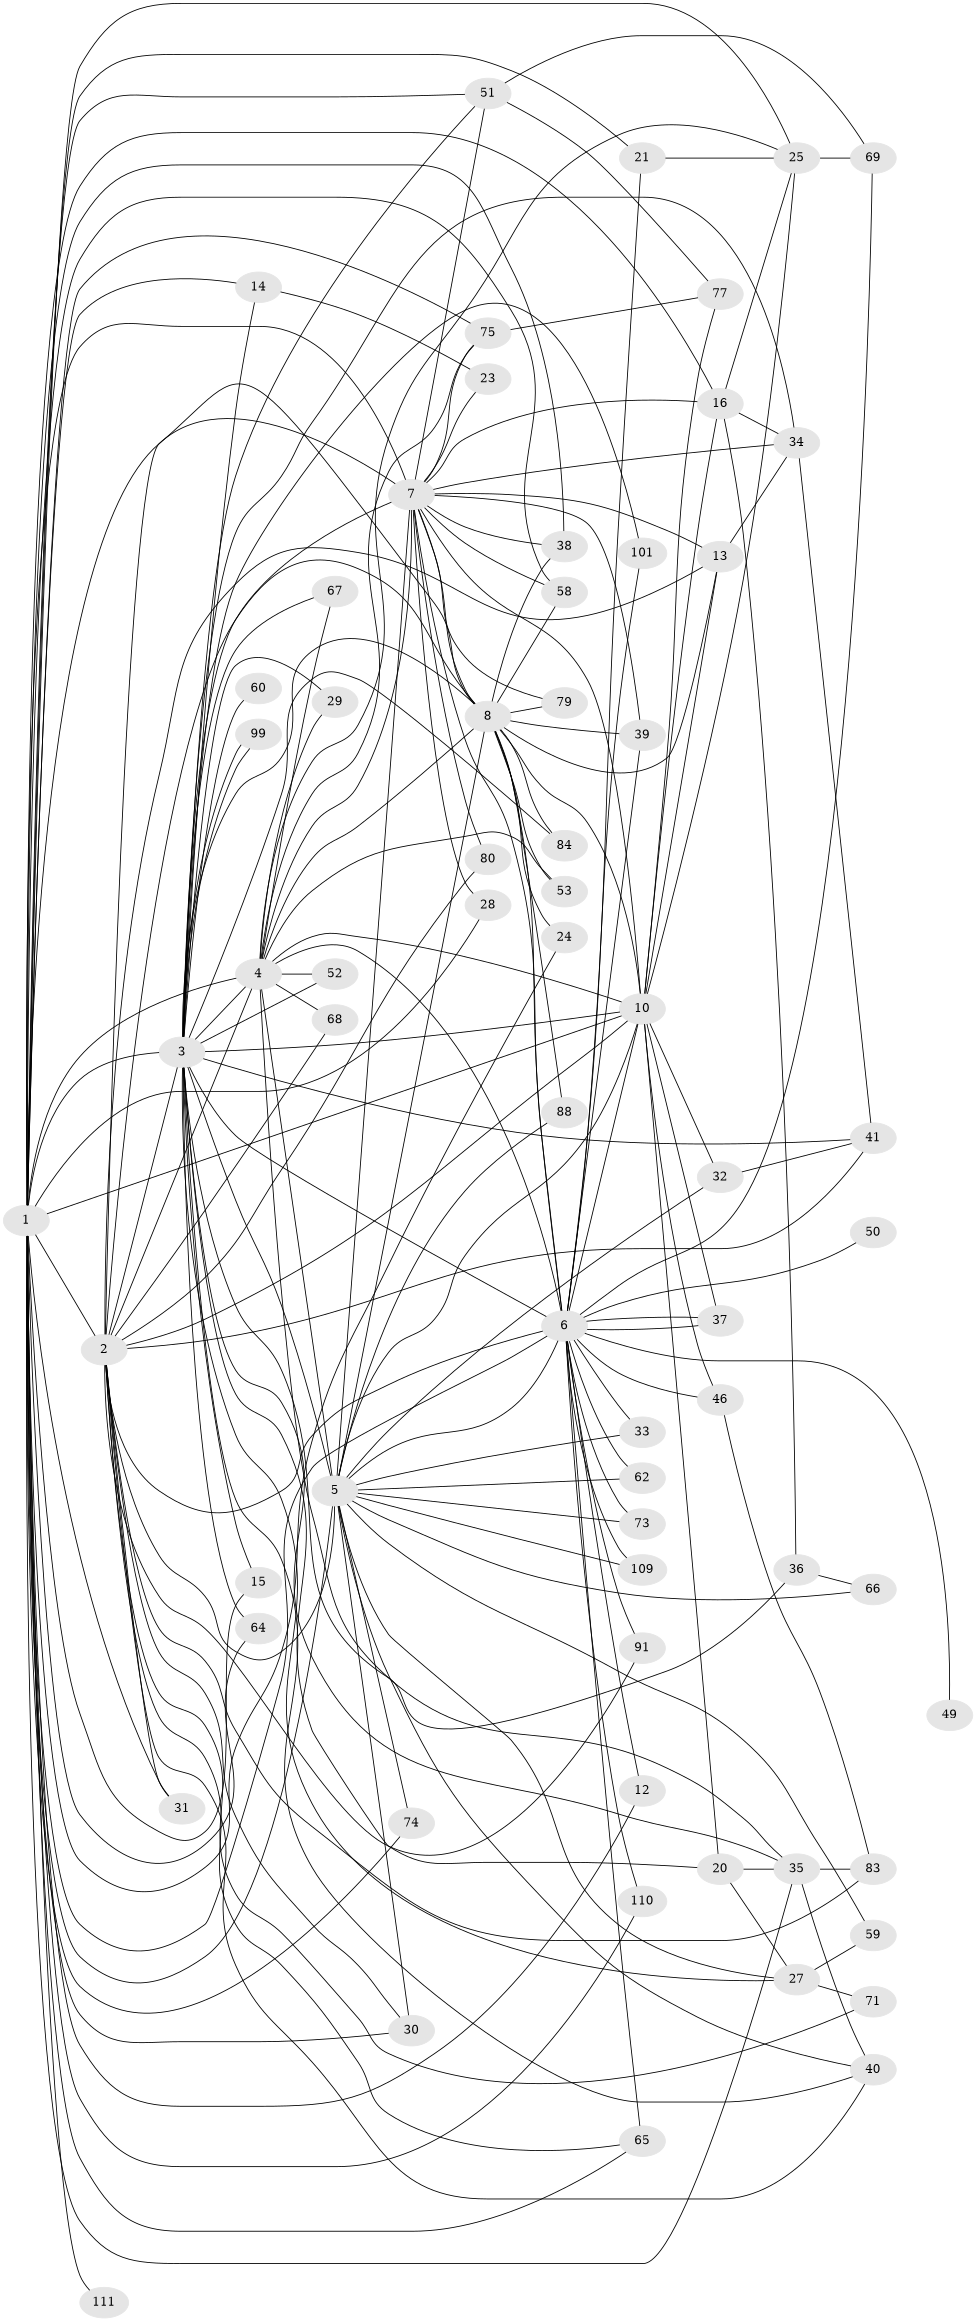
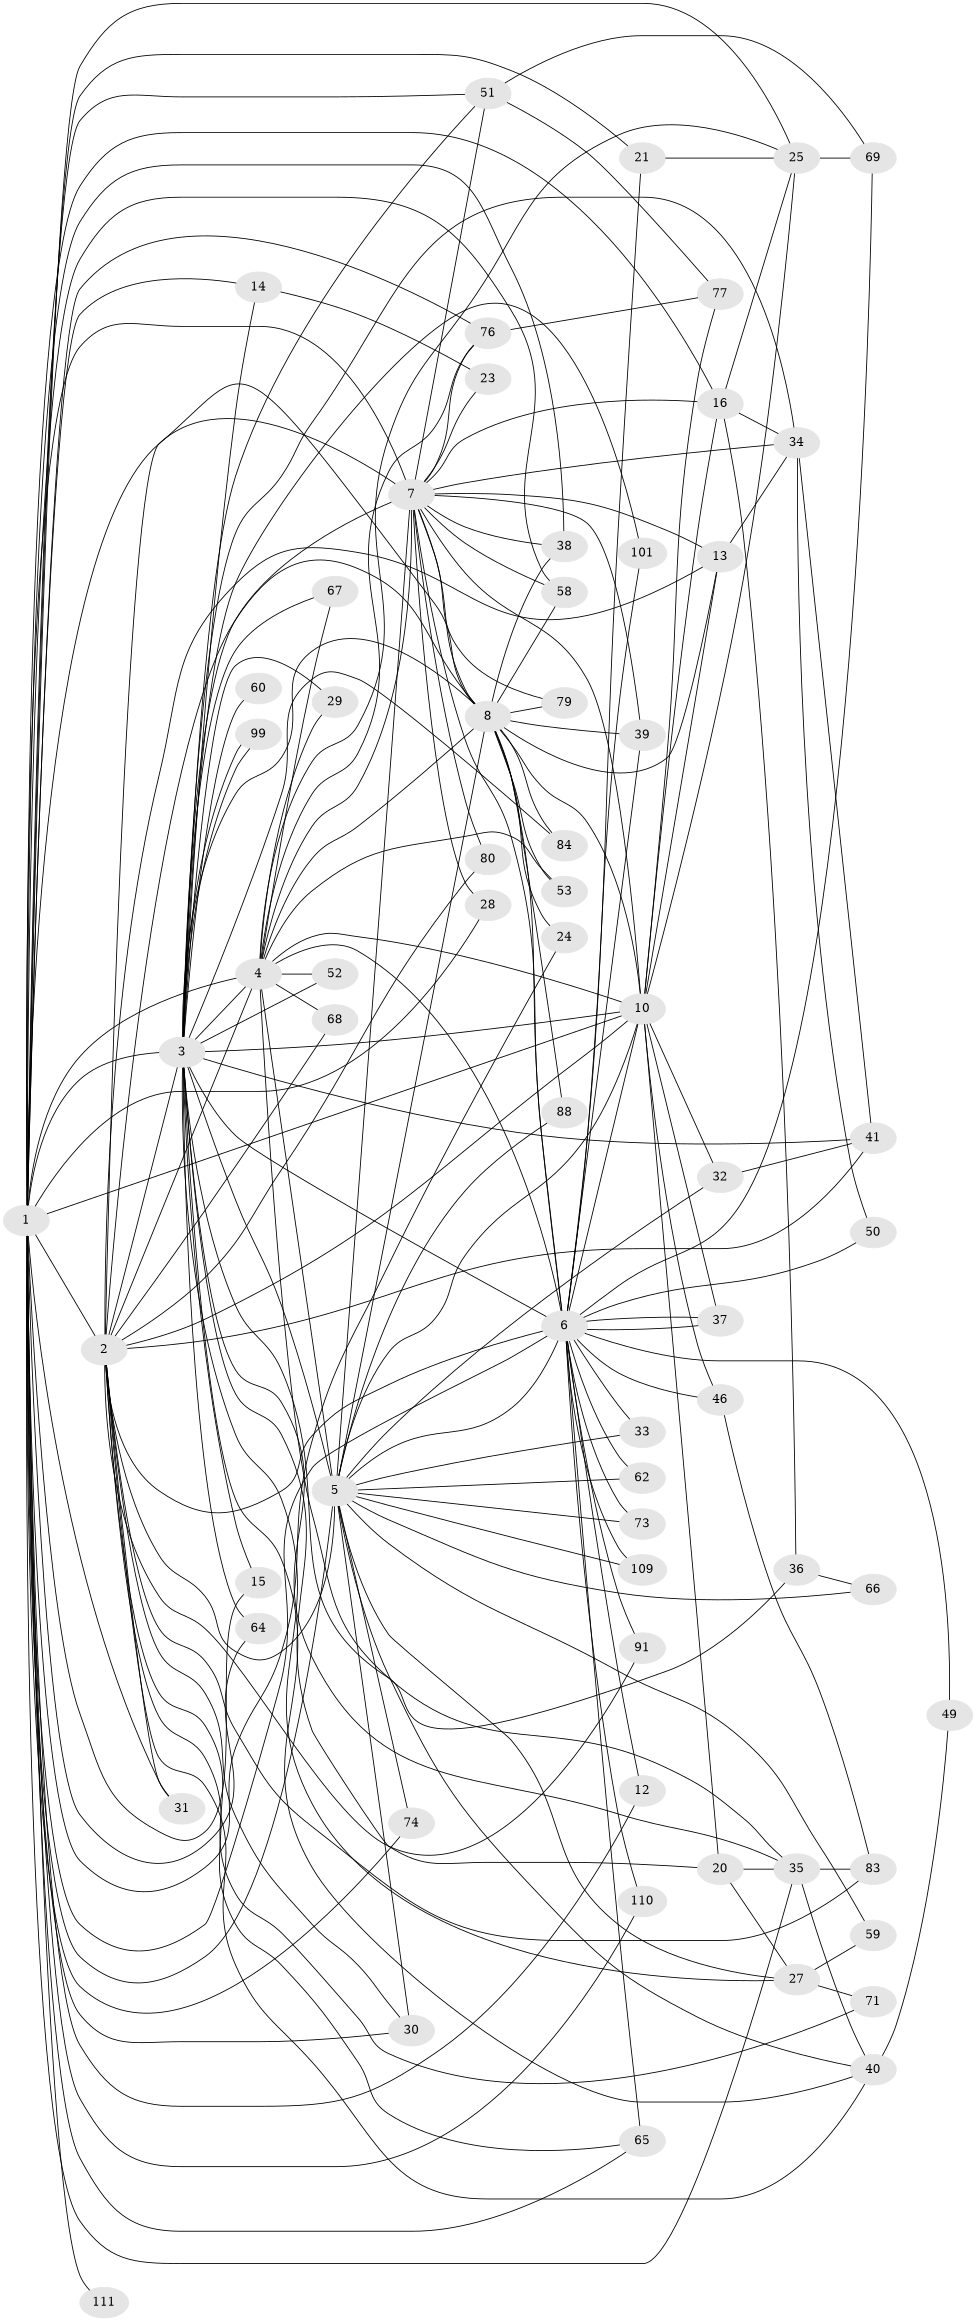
  graph {
    rankdir=LR
    node [color=gray90 style=filled]
    2 [super="+17+54+42"]
    3 [super="+6"]
    4 [super="+70"]
    5
    7 [super="+48"]
    8
    n7 [label=6 super="+45"]
    10 [super="+76+19+82"]
    30 [super="+95"]
    31
    65 [super="+97"]
    13 [super="+22"]
    n13 [label=68]
    40 [super="+96"]
    41 [super="+43"]
    71
    80
    83
    91
    1
    12
    14
    15
    16 [super="+93"]
    21
    24
    25 [super="+56+26"]
    28
    35 [super="+87+61"]
    38 [super="+113"]
    51 [super="+106"]
    58 [super="+78"]
    64
    74
-   75 [super="+107"]
+   75 [super="+107" label=76]
    110
    111
    20
    27 [super="+68"]
    29
    34 [super="+44+57+86"]
    36
    52
    60
    67
    84
    99
    101
    53
    32
    33
    59 [super="+89"]
    62
    66
    73
    88
    109
    23
    39
    79
    37 [super="+85"]
    46
    49
    50
    69 [super="+102"]
    77
    2 -- 3 [weight=2]
    2 -- 4 [weight=3]
    2 -- 5
    2 -- 7
    2 -- 8
    2 -- n7 [weight=2]
    2 -- 10
    2 -- 30
    2 -- 31
    2 -- 65
    2 -- 13
    2 -- n13
    2 -- 40
    2 -- 41
    2 -- 71
    2 -- 80
    2 -- 83
    2 -- 91
    3 -- 4 [weight=3]
    3 -- 5 [weight=2]
    3 -- 7 [weight=3]
    3 -- 8 [weight=2]
    3 -- n7 [weight=3]
    3 -- 10 [weight=2]
    3 -- 40
    3 -- 41 [weight=2]
    3 -- 14
    3 -- 15
    3 -- 35
    3 -- 51
    3 -- 64
    3 -- 20
    3 -- 27
    3 -- 29
    3 -- 34
    3 -- 36
    3 -- 52
    3 -- 60
    3 -- 67
    3 -- 84
    3 -- 99
    3 -- 99
    3 -- 101
    4 -- 5
    4 -- 7
    4 -- 8
    4 -- n7 [weight=2]
    4 -- 10
    4 -- n13
    4 -- 25
    4 -- 35
    4 -- 75
    4 -- 29
    4 -- 52
    4 -- 67
    4 -- 53
    5 -- 7
    5 -- 8
    5 -- n7 [weight=2]
    5 -- 10
    5 -- 30
    5 -- 40
    5 -- 74
    5 -- 27
    5 -- 32
    5 -- 33
    5 -- 59
    5 -- 62
    5 -- 66
    5 -- 73
    5 -- 88
    5 -- 109
    7 -- 8 [weight=2]
    7 -- n7
    7 -- 10
    7 -- 13 [weight=2]
    7 -- 80
    7 -- 16
    7 -- 28
    7 -- 38
    7 -- 51
    7 -- 58
    7 -- 75
    7 -- 34
    7 -- 23
    7 -- 39
    7 -- 79
    8 -- n7
    8 -- 10 [weight=3]
    8 -- 13
    8 -- 24
    8 -- 38
    8 -- 58 [weight=2]
    8 -- 84
    8 -- 53
    8 -- 88
    8 -- 39
    8 -- 79
    n7 -- 10
    n7 -- 65
    n7 -- 91
    n7 -- 12
    n7 -- 21
    n7 -- 110
    n7 -- 101
    n7 -- 33
    n7 -- 62
    n7 -- 73
    n7 -- 109
    n7 -- 39
    n7 -- 37
    n7 -- 37
    n7 -- 46
    n7 -- 49
    n7 -- 50
    n7 -- 69
    10 -- 13
    10 -- 16
    10 -- 25
    10 -- 20
    10 -- 32
    10 -- 37
    10 -- 46
    10 -- 77
    13 -- 34
+   40 -- 49
    1 -- 2
    1 -- 3 [weight=2]
    1 -- 4
    1 -- 5
    1 -- 7
    1 -- 8
    1 -- n7
    1 -- 10 [weight=2]
    1 -- 30
    1 -- 31
    1 -- 65
    1 -- 12
    1 -- 14
    1 -- 15
    1 -- 16
    1 -- 21
    1 -- 24
    1 -- 25
    1 -- 28
    1 -- 35
    1 -- 38
    1 -- 51
    1 -- 58
    1 -- 64
    1 -- 74
    1 -- 75
    1 -- 110
    1 -- 111
    14 -- 23
    16 -- 25
    16 -- 34 [weight=2]
    16 -- 36
    21 -- 25
    25 -- 69
    35 -- 40
    35 -- 83
    51 -- 69
    51 -- 77
    75 -- 77
    20 -- 35
    20 -- 27
    27 -- 71
    27 -- 59
    34 -- 41
+   34 -- 50
    36 -- 66
    32 -- 41
    46 -- 83
  }
